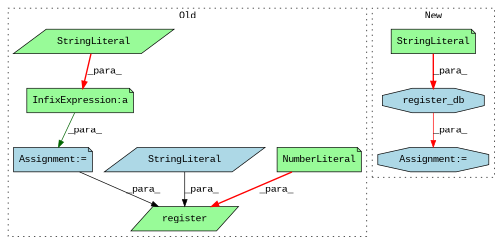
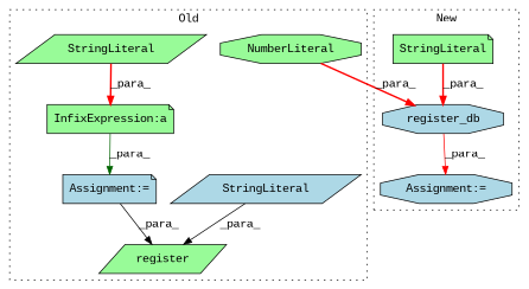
  digraph {
    fontname="Liberation Mono"
    node [a=45 fillcolor=palegreen fontname="Liberation Mono" l=1 shape=note style=filled]
    edge [color=red fontname="Liberation Mono" style=solid]
    n1 [a=32 l="9,1" label=register s="431,465" shape=parallelogram]
    n2 [a=27 l=3 label="InfixExpression:a" s=403]
-   n3 [a=34 label=NumberLiteral s=464]
+   n3 [a=34 label=NumberLiteral s=464 shape=octagon]
    n4 [a=7 fillcolor=lightblue label="Assignment:=" s=393]
    n5 [fillcolor=lightblue l=15 label=StringLiteral s=448 shape=parallelogram]
    n6 [l=15 label=StringLiteral s=406 shape=parallelogram]
    n7 [a=32 fillcolor=lightblue l="8,1" label=register_db s="696,719" shape=octagon]
    n8 [l=15 label=StringLiteral s=704]
    n9 [a=7 fillcolor=lightblue label="Assignment:=" s=695 shape=octagon]
    subgraph cluster_1 {
      label=Old
      style=dotted
      n1
      n2
      n3
      n4
      n5
      n6
    }
    subgraph cluster_2 {
      label=New
      style=dotted
      n7
      n8
      n9
    }
    n2 -> n4 [color=darkgreen label=_para_]
-   n3 -> n1 [label=_para_ style=bold]
+   n3 -> n7 [label=_para_ style=bold]
    n4 -> n1 [color=black label=_para_]
    n5 -> n1 [color=black label=_para_]
    n6 -> n2 [label=_para_ style=bold]
    n7 -> n9 [label=_para_]
    n8 -> n7 [label=_para_ style=bold]
  }
